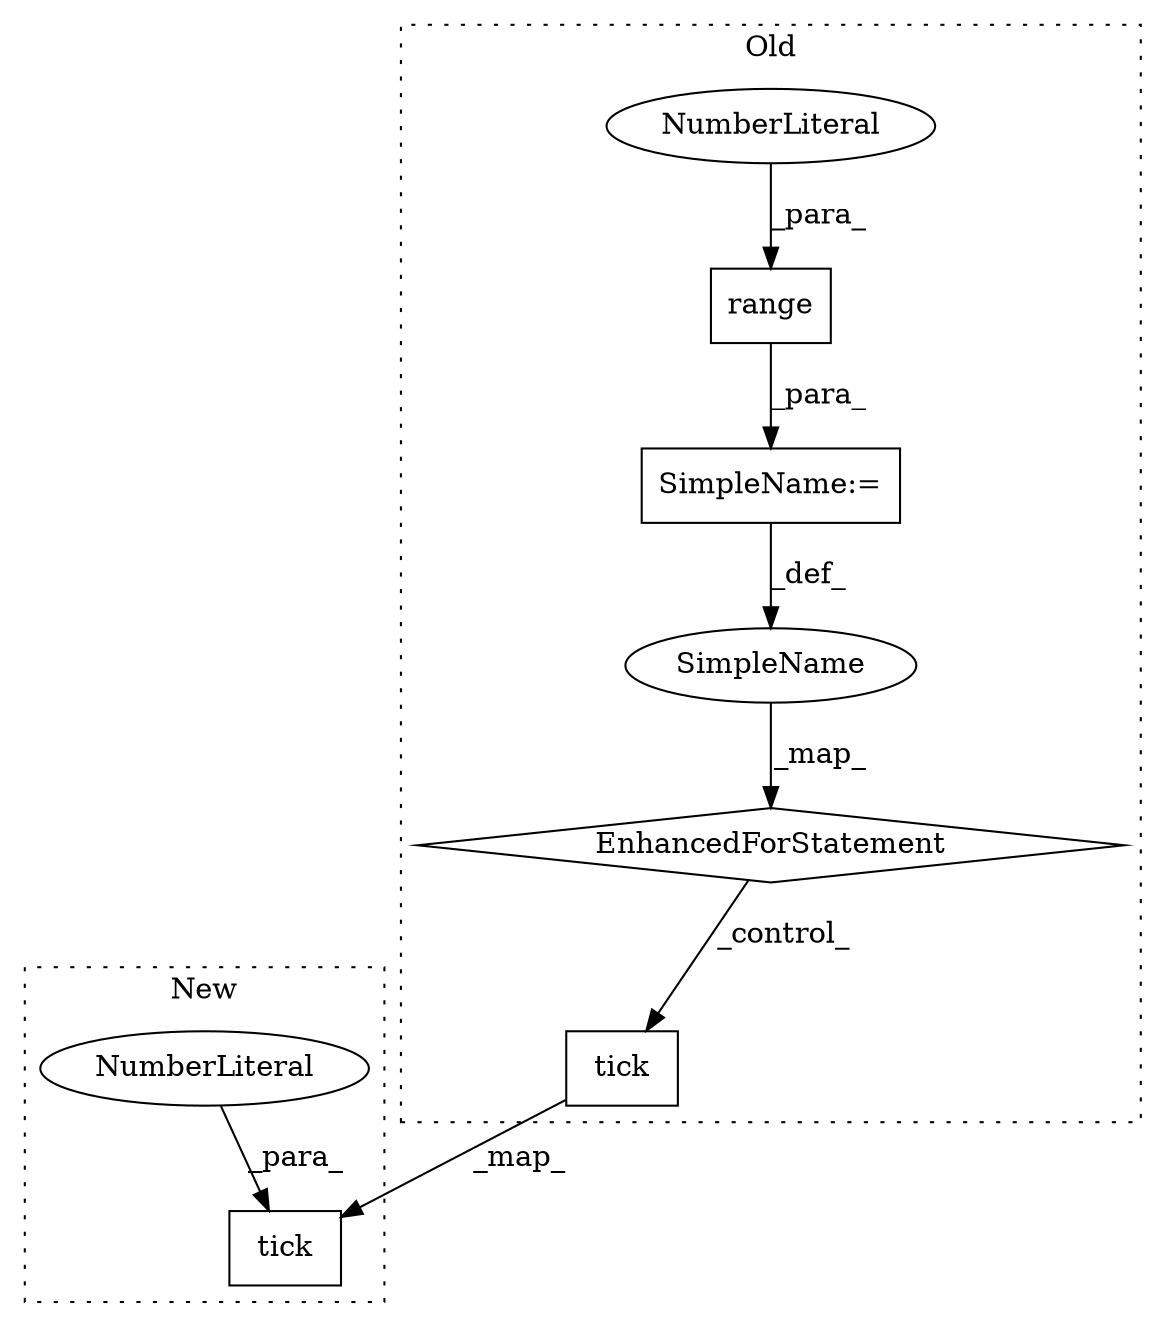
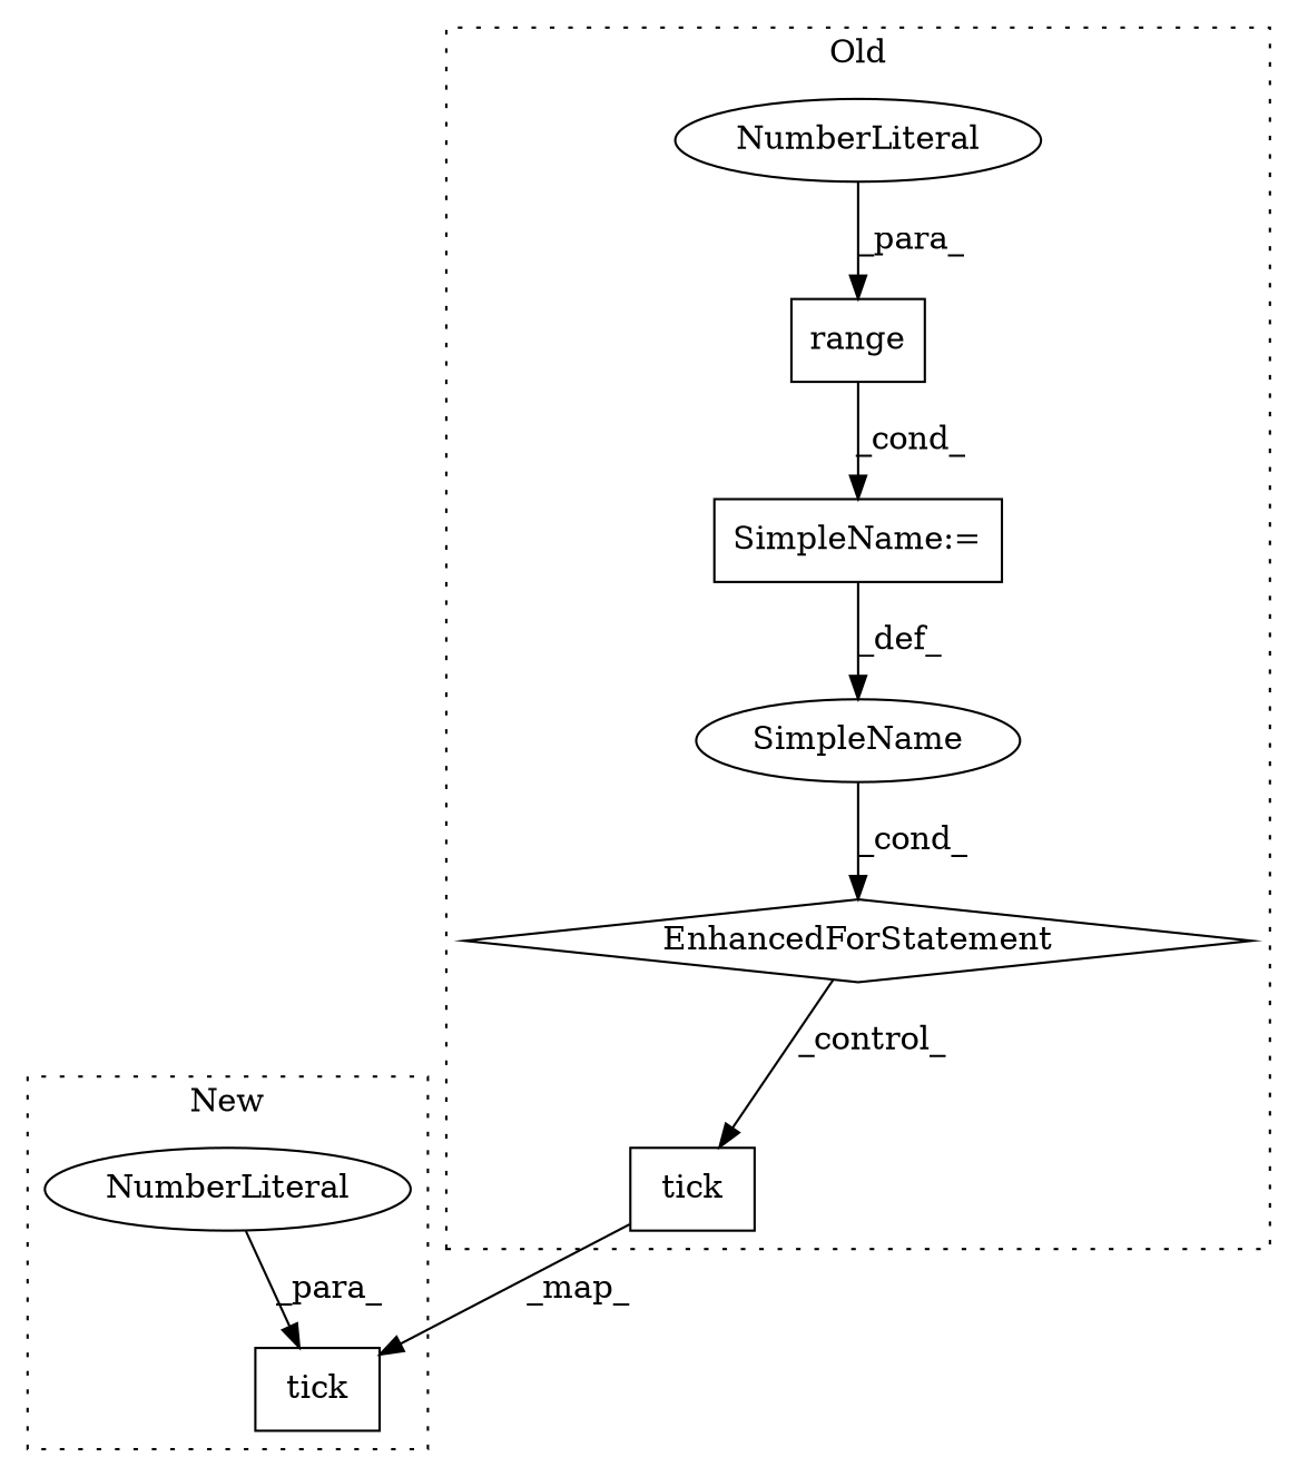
  digraph {
    node [a=32 l="57,2" s="4070,4144" shape=box]
    n1 [l=6 label=tick s=4160]
    n2 [a=7 label="SimpleName:="]
    n3 [a=42 l=1 label=SimpleName s=4131 shape=ellipse]
    n4 [a=70 label=EnhancedForStatement shape=diamond]
    n5 [l="6,1" label=range s="4135,4143"]
    n6 [a=34 l=2 label=NumberLiteral s=4141 shape=ellipse]
    n7 [l="5,1" label=tick s="4061,4068"]
    n8 [a=34 l=2 label=NumberLiteral s=4066 shape=ellipse]
    subgraph cluster_1 {
      label=Old
      style=dotted
      n1
      n2
      n3
      n4
      n5
      n6
    }
    subgraph cluster_2 {
      label=New
      style=dotted
      n7
      n8
    }
    n1 -> n7 [label=_map_]
    n2 -> n3 [label=_def_]
-   n3 -> n4 [label=_map_]
+   n3 -> n4 [label=_cond_]
    n4 -> n1 [label=_control_]
-   n5 -> n2 [label=_para_]
+   n5 -> n2 [label=_cond_]
    n6 -> n5 [label=_para_]
    n8 -> n7 [label=_para_]
  }
